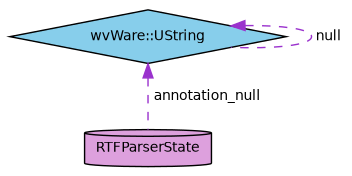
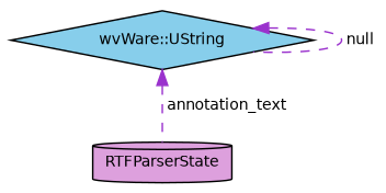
  digraph {
    node [color=black fontname=Helvetica fontsize=10 style=filled]
    edge [color=darkorchid3 dir=back fontname=Helvetica fontsize=10 labelfontname=Helvetica labelfontsize=10 style=dashed]
    n1 [fillcolor=plum fontcolor=black height=0.2 label=RTFParserState shape=cylinder width=0.4]
    n2 [fillcolor=skyblue height=0.2 label="wvWare::UString" shape=diamond width=0.4]
-   n2 -> n1 [label=" annotation_null"]
+   n2 -> n1 [label=" annotation_text"]
    n2 -> n2 [label=" null"]
  }
